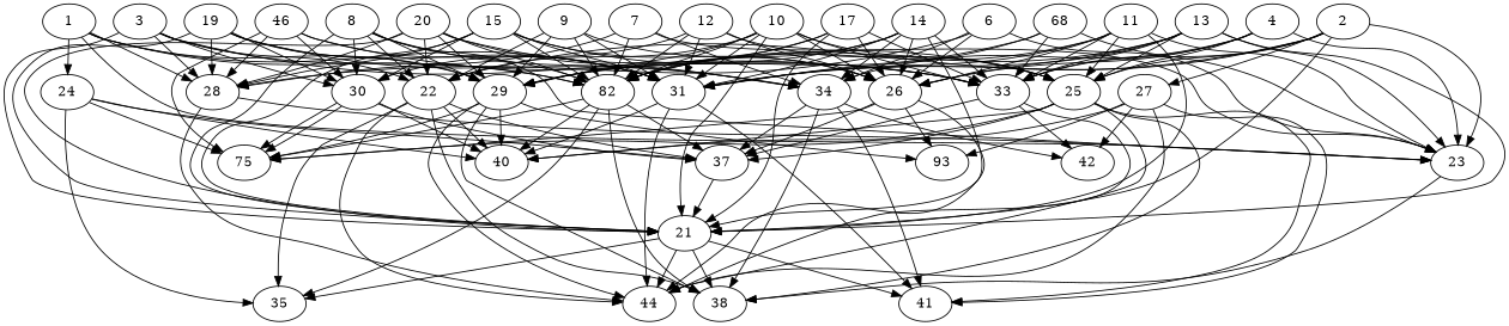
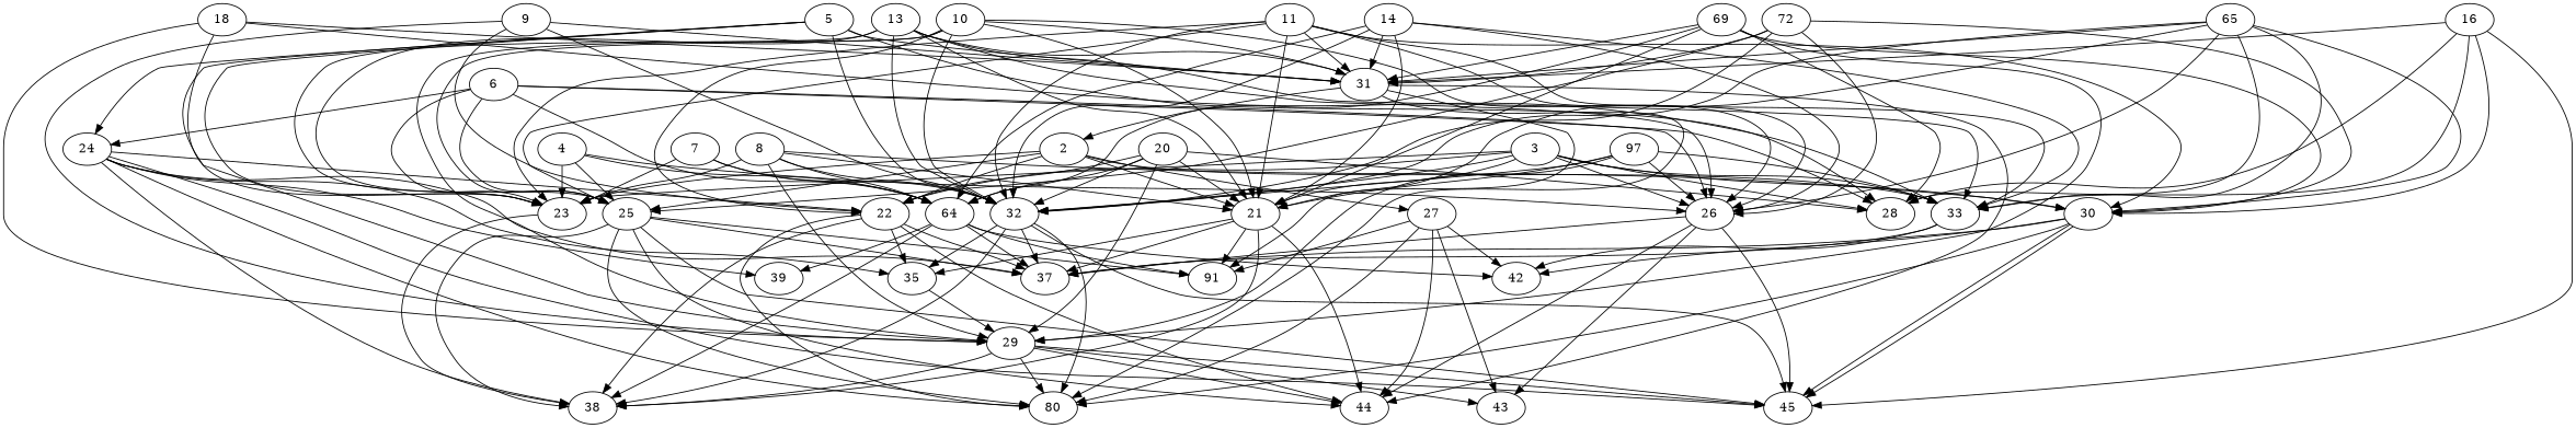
  digraph {
    node [alpha=0.06]
-   1 [alpha=0.11 expect_size=10928128]
+   1 [alpha=0.11 expect_size=10928128 label=5]
    23 [expect_size=18472960]
    24 [alpha=0.02 expect_size=6714368]
    28 [expect_size=6813696]
    29 [alpha=0.11 expect_size=41222144]
    31 [alpha=0.16 expect_size=41309184]
-   32 [alpha=0.13 expect_size=11116544 label=82]
+   32 [alpha=0.13 expect_size=11116544]
    38 [alpha=0.07 expect_size=46919680]
    35 [alpha=0.13 expect_size=50793472]
    37 [alpha=0.17 expect_size=42206208]
-   40 [alpha=0.15 expect_size=40847360]
-   45 [alpha=0.10 expect_size=24742912 label=75]
+   40 [alpha=0.15 expect_size=40847360 label=80]
+   39 [alpha=0.14 expect_size=14710784]
+   45 [alpha=0.10 expect_size=24742912]
    44 [expect_size=6866944]
-   43 [alpha=0.02 expect_size=13884416 label=93]
-   41 [alpha=0.00 expect_size=38710272]
+   43 [alpha=0.02 expect_size=13884416]
+   41 [alpha=0.00 expect_size=38710272 label=91]
    2 [expect_size=11876352]
    21 [alpha=0.07 expect_size=12713984]
    22 [alpha=0.09 expect_size=37015552]
    25 [alpha=0.11 expect_size=51510272]
    27 [alpha=0.02 expect_size=16459776]
    33 [alpha=0.17 expect_size=32208896]
    42 [alpha=0.18 expect_size=29659136]
    3 [alpha=0.00 expect_size=40325120]
    30 [alpha=0.19 expect_size=21782528]
    4 [alpha=0.08 expect_size=5653504]
    26 [expect_size=28305408]
-   34 [alpha=0.08 expect_size=45297664]
+   34 [alpha=0.08 expect_size=45297664 label=64]
    6 [alpha=0.11 expect_size=21540864]
    7 [alpha=0.01 expect_size=7740416]
    8 [alpha=0.18 expect_size=24395776]
    9 [alpha=0.18 expect_size=6137856]
    10 [alpha=0.08 expect_size=12996608]
    11 [alpha=0.10 expect_size=26601472]
-   12 [alpha=0.12 expect_size=5433344]
+   12 [alpha=0.12 expect_size=5433344 label=72]
    13 [alpha=0.15 expect_size=20721664]
    14 [alpha=0.19 expect_size=21379072]
-   15 [alpha=0.10 expect_size=41242624]
-   16 [alpha=0.15 expect_size=22110208 label=46]
-   17 [alpha=0.16 expect_size=47737856]
-   18 [alpha=0.15 expect_size=49771520 label=68]
-   19 [alpha=0.12 expect_size=44851200]
+   15 [alpha=0.10 expect_size=41242624 label=65]
+   16 [alpha=0.15 expect_size=22110208]
+   17 [alpha=0.16 expect_size=47737856 label=97]
+   18 [alpha=0.15 expect_size=49771520]
+   19 [alpha=0.12 expect_size=44851200 label=69]
    20 [alpha=0.08 expect_size=40404992]
    1 -> 23
    1 -> 24
    1 -> 28
    1 -> 29
    1 -> 31
    1 -> 32
    23 -> 38
+   24 -> 38
    24 -> 35
    24 -> 37
    24 -> 40
+   24 -> 39
    24 -> 45
-   28 -> 44
    29 -> 38
    29 -> 40
    29 -> 45
    29 -> 44
    29 -> 43
    31 -> 40
    31 -> 44
    31 -> 41
    32 -> 38
    32 -> 35
    32 -> 37
    32 -> 40
    32 -> 45
    2 -> 23
-   2 -> 31
+   31 -> 2
    2 -> 21
    2 -> 22
    2 -> 25
    2 -> 27
    2 -> 33
    21 -> 38
    21 -> 35
-   37 -> 21
+   21 -> 37
    21 -> 44
    21 -> 41
    22 -> 38
    22 -> 35
    22 -> 37
    22 -> 40
    22 -> 44
    25 -> 38
    25 -> 37
    25 -> 40
    25 -> 45
    25 -> 44
    25 -> 41
    27 -> 40
    27 -> 44
    27 -> 43
    27 -> 41
    27 -> 42
    33 -> 37
-   33 -> 44
    33 -> 42
-   28 -> 23
+   3 -> 23
    3 -> 28
    3 -> 32
    3 -> 21
    3 -> 22
    3 -> 33
    3 -> 30
    30 -> 37
    30 -> 40
    30 -> 45
    30 -> 45
+   30 -> 42
    4 -> 23
    4 -> 25
-   4 -> 33
    4 -> 26
    4 -> 34
    26 -> 37
    26 -> 45
    26 -> 44
    26 -> 43
    34 -> 38
    34 -> 37
+   34 -> 39
    34 -> 41
    34 -> 42
    6 -> 23
+   6 -> 24
    6 -> 28
-   20 -> 25
+   6 -> 25
    6 -> 26
    6 -> 34
    7 -> 23
-   7 -> 28
    7 -> 32
    7 -> 34
    8 -> 23
    8 -> 29
    8 -> 32
    8 -> 21
-   8 -> 22
+   24 -> 22
    8 -> 30
    8 -> 34
    9 -> 29
    9 -> 31
    9 -> 32
    9 -> 22
-   9 -> 26
+   3 -> 26
    10 -> 29
    10 -> 31
    10 -> 32
    10 -> 21
    10 -> 22
    10 -> 25
-   10 -> 33
    10 -> 26
    11 -> 23
    11 -> 31
    11 -> 32
    11 -> 21
    11 -> 25
    11 -> 33
+   11 -> 30
    11 -> 26
    12 -> 31
    12 -> 32
    12 -> 25
    12 -> 30
    12 -> 26
    13 -> 23
    13 -> 31
    13 -> 32
    13 -> 21
    13 -> 25
    13 -> 33
    13 -> 26
-   14 -> 29
+   35 -> 29
    14 -> 31
    14 -> 32
    14 -> 21
    14 -> 33
    14 -> 26
    14 -> 34
    15 -> 28
    15 -> 31
    15 -> 32
    15 -> 21
    15 -> 33
    15 -> 30
    15 -> 26
    16 -> 28
    16 -> 31
    16 -> 45
    16 -> 33
    16 -> 30
    17 -> 29
    17 -> 32
    17 -> 21
    17 -> 33
    17 -> 26
    18 -> 23
    18 -> 29
    18 -> 31
    18 -> 33
    19 -> 28
    19 -> 29
    19 -> 31
    19 -> 21
    19 -> 30
    19 -> 34
    20 -> 28
    20 -> 29
    20 -> 32
    20 -> 21
    20 -> 22
    20 -> 34
  }
